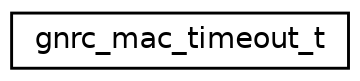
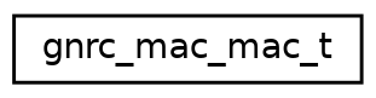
  digraph {
    rankdir=TB
-   n1 [color=black fillcolor=white fontname=Helvetica fontsize=10 height=0.2 label=gnrc_mac_timeout_t shape=record style=filled width=0.4]
+   n1 [color=black fillcolor=white fontname=Helvetica fontsize=10 height=0.2 label=gnrc_mac_mac_t shape=record style=filled width=0.4]
  }
